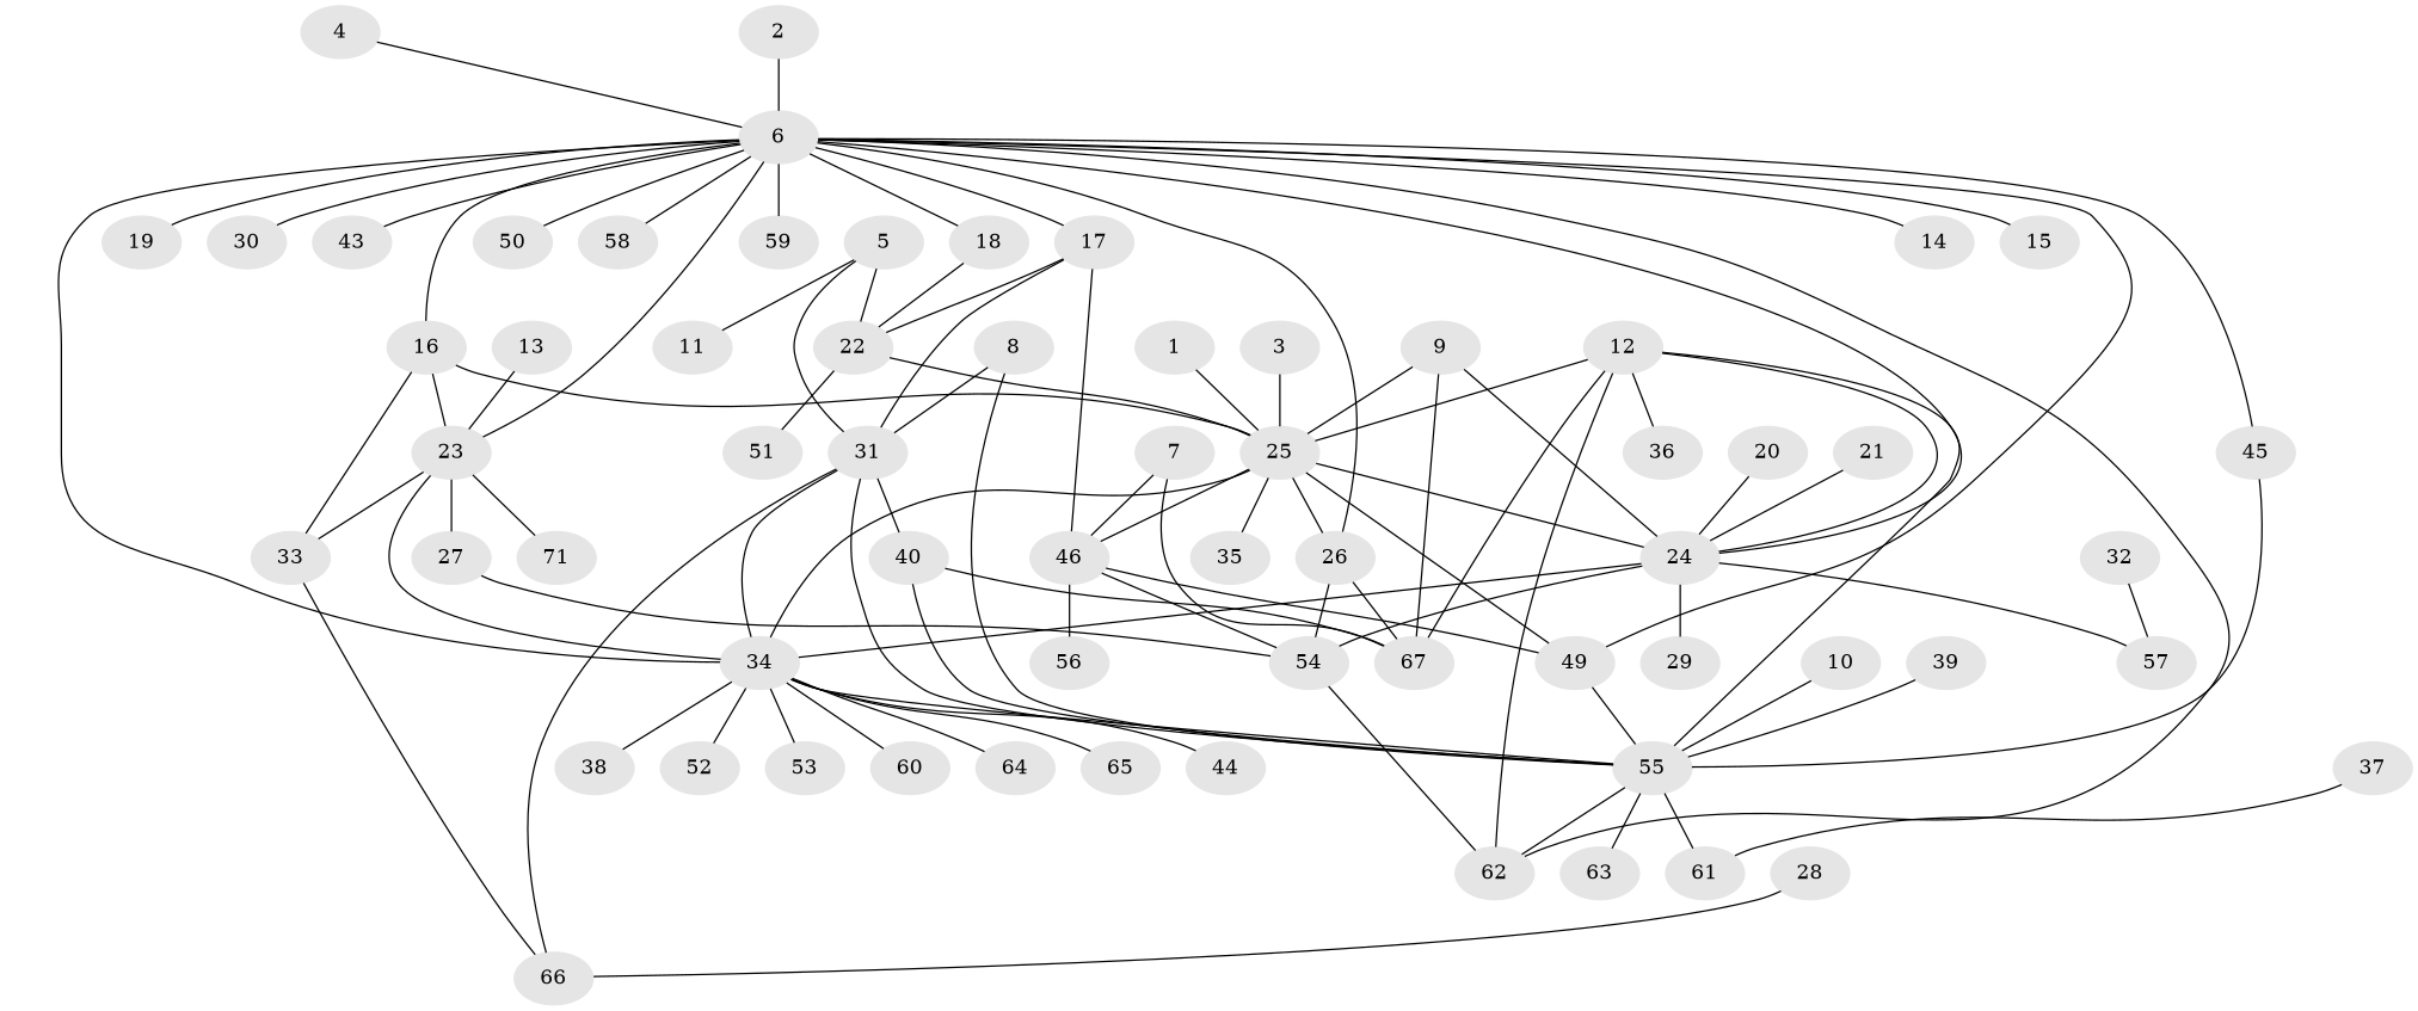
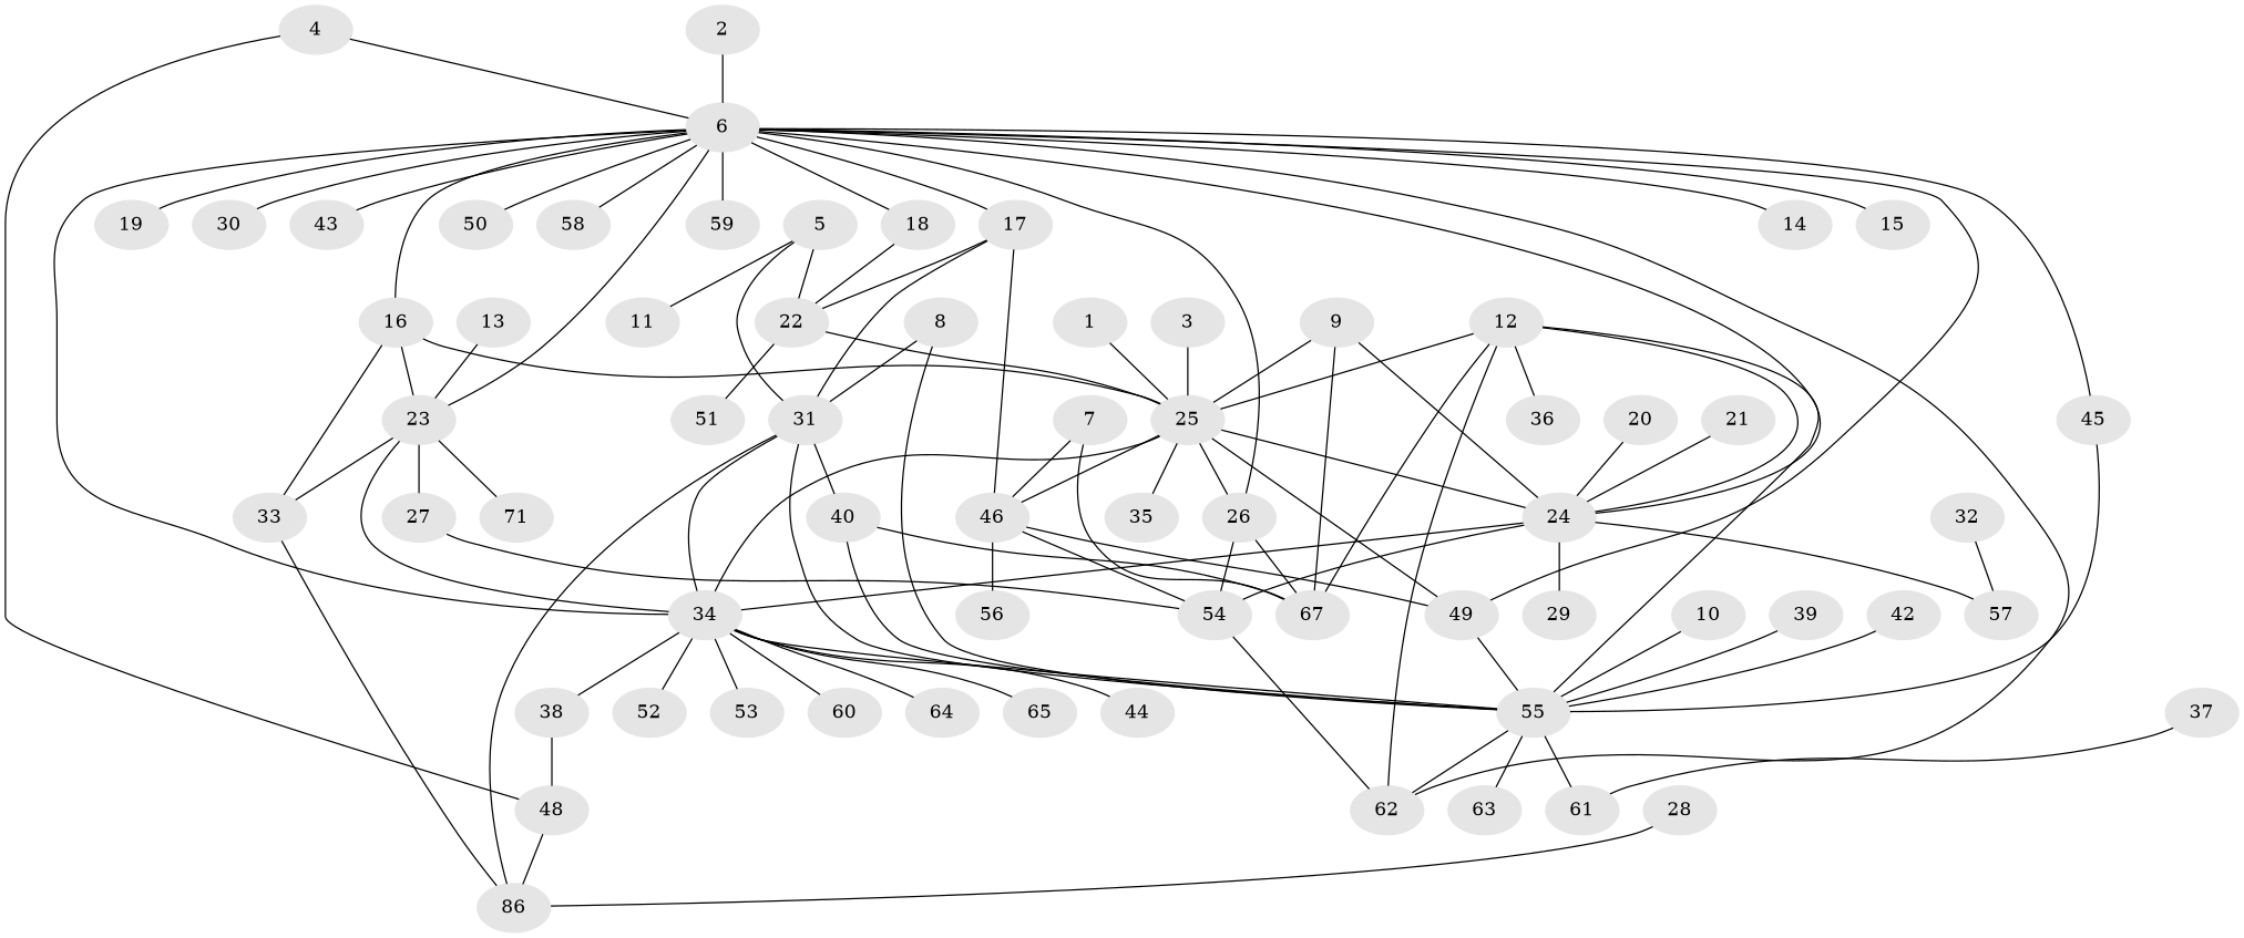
  graph {
    node [color=gray90 style=filled]
    edge [weight=1.0]
    1
    25
    24
    26
    34
    49
    46
    35
    2
    6
    14
    15
    16
    17
    18
    19
    23
    30
    43
    45
    50
    58
    59
    62
    3
    4
-   66
+   48
+   66 [label=86]
    5
    11
    22
    31
    51
    55
    40
    33
    27
    n38 [label=71]
    29
    54
    57
    n42 [label=67]
    38
    44
    52
    53
    60
    64
    65
    7
    56
    8
    61
    63
    9
    10
    12
    36
    13
    20
    21
    28
    32
    37
    39
+   42
    1 -- 25
    25 -- 24
    25 -- 26 [weight=2.0]
    25 -- 34
    25 -- 49
    25 -- 46
    25 -- 35
    24 -- 34
    24 -- 29
    24 -- 54 [weight=2.0]
    24 -- 57
    26 -- 54
    26 -- n42
    34 -- 55
    34 -- 38
    34 -- 44
    34 -- 52
    34 -- 53
    34 -- 60
    34 -- 64
    34 -- 65
    49 -- 55
    46 -- 49
    46 -- 54
    46 -- 56
    2 -- 6
    6 -- 24
    6 -- 26
    6 -- 34
    6 -- 49
    6 -- 14
    6 -- 15
    6 -- 16
    6 -- 17
    6 -- 18
    6 -- 19
    6 -- 23
    6 -- 30
    6 -- 43
    6 -- 45
    6 -- 50
    6 -- 58
    6 -- 59
    6 -- 62
    16 -- 25
    16 -- 23
    16 -- 33
    17 -- 46
    17 -- 22
    17 -- 31
    18 -- 22
    23 -- 34
    23 -- 33
    23 -- 27
    23 -- n38
    45 -- 55
    3 -- 25
    4 -- 6
+   4 -- 48
+   48 -- 66
    5 -- 11
    5 -- 22
    5 -- 31
    22 -- 25
    22 -- 51
    31 -- 34
    31 -- 66
    31 -- 55
    31 -- 40
    55 -- 62
    55 -- 61 [weight=2.0]
    55 -- 63
    40 -- 55
    40 -- n42
    33 -- 66
    27 -- 54
    54 -- 62
+   38 -- 48
    7 -- 46
    7 -- n42
    8 -- 31
    8 -- 55
    9 -- 25
    9 -- 24
    9 -- n42
    10 -- 55
    12 -- 25
    12 -- 24
    12 -- 62
    12 -- 55
    12 -- n42
    12 -- 36
    13 -- 23
    20 -- 24
    21 -- 24
    28 -- 66
    32 -- 57
    37 -- 61
    39 -- 55
+   42 -- 55
  }
